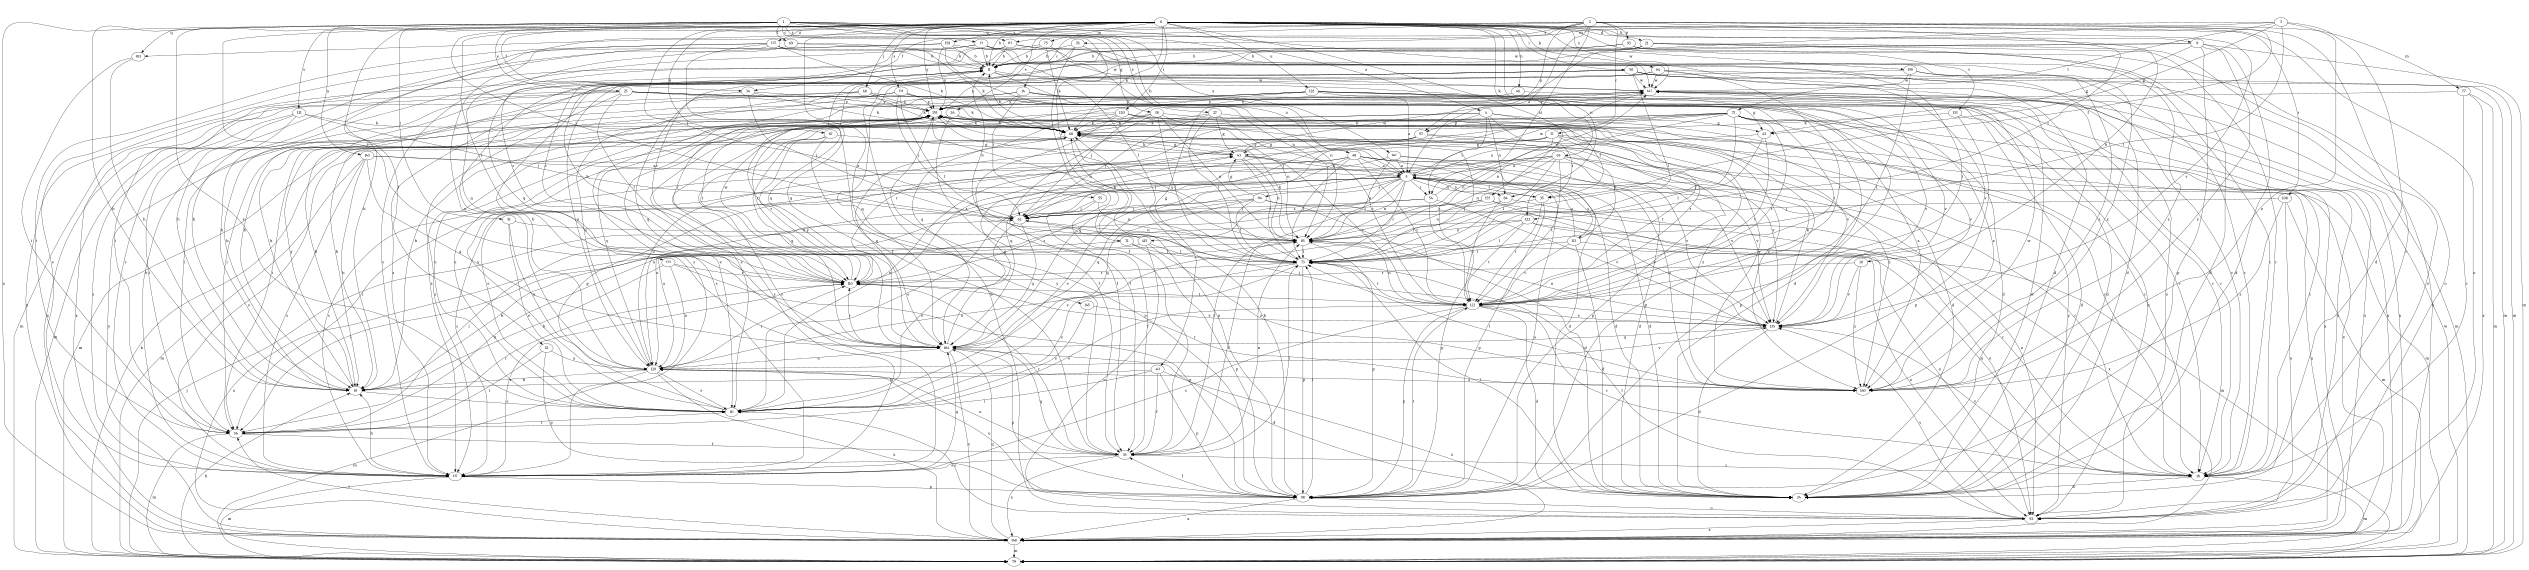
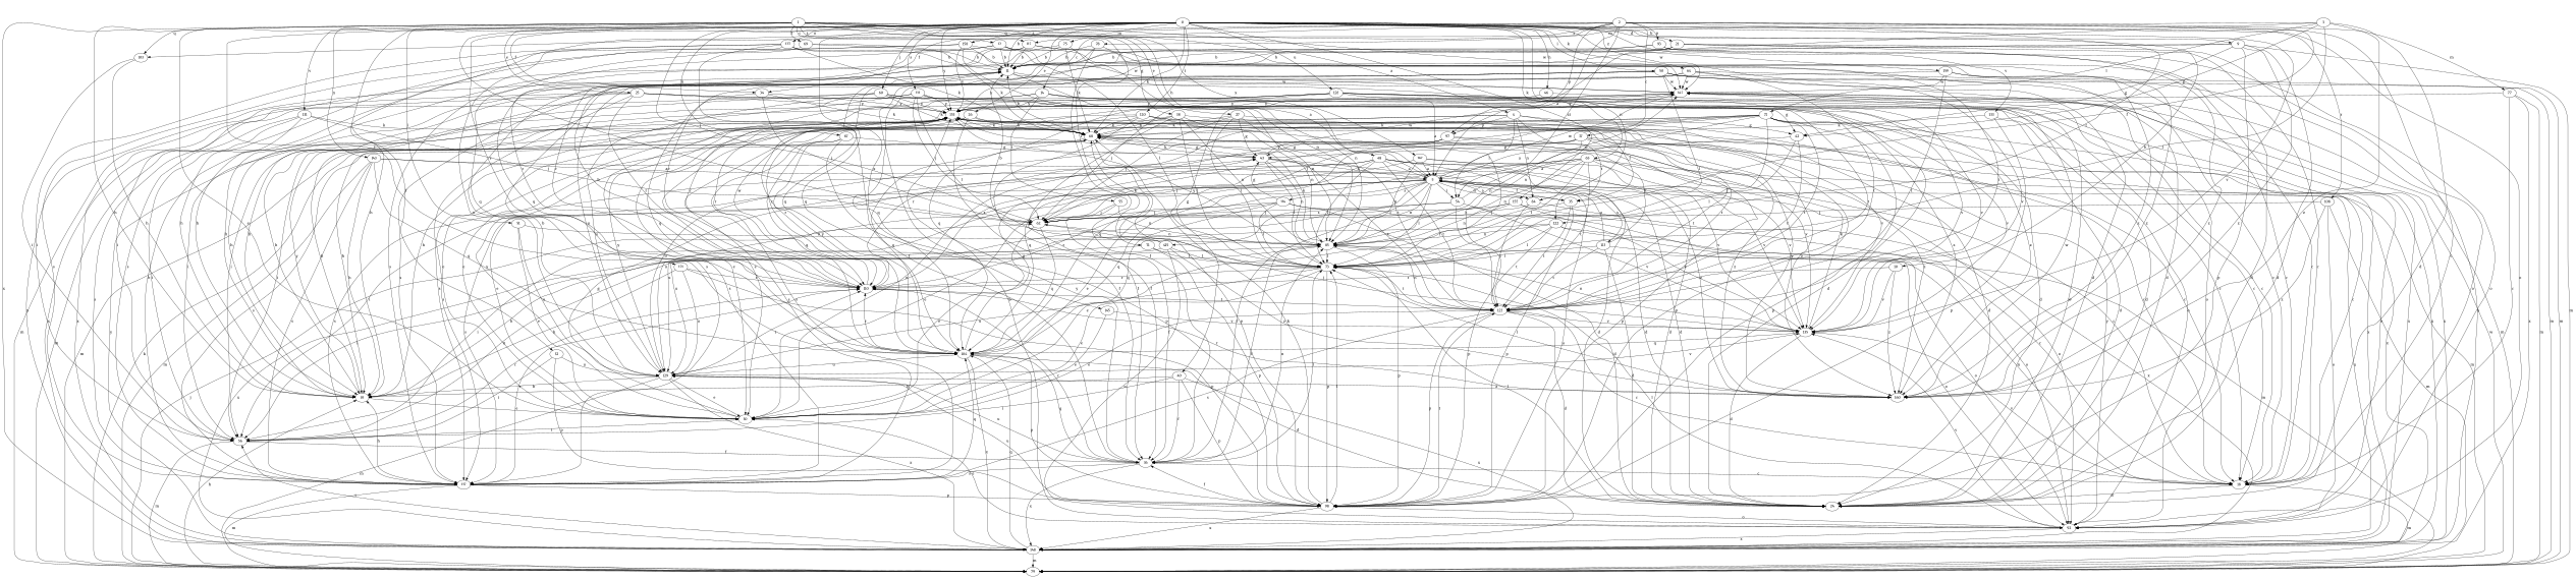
  strict digraph {
    fontname=Merriweather
    node [fontname=Merriweather]
    edge [fontname=Merriweather]
    0
    9
    10
    11
    21
    25
    26
    32
    46
    50
    51
    60
    62
    64
    65
    67
    68
    75
    84
    92
    108
    110
    111
    120
    127
    128
    131
    133
    135
    142
    143
    145
    153
    155
    158
    159
    24
    42
    160
    117
    79
    98
    148
    85
    18
    104
    56
    30
    49
    36
    129
    73
    123
    5
    43
    147
    1
    4
    12
    27
    34
    38
    48
    69
    71
    103
    112
    121
    35
    54
    97
    122
    2
    14
    17
    77
    93
    113
    114
    n80 [label=415]
    55
    3
    40
    72
    78
    0 -> 9 [label=b]
    0 -> 10 [label=b]
    0 -> 11 [label=b]
    0 -> 21 [label=d]
    0 -> 25 [label=e]
    0 -> 26 [label=e]
    0 -> 32 [label=f]
    0 -> 46 [label=h]
    0 -> 50 [label=i]
    0 -> 51 [label=i]
    0 -> 60 [label=j]
    0 -> 62 [label=j]
    0 -> 64 [label=k]
    0 -> 65 [label=k]
    0 -> 67 [label=k]
    0 -> 68 [label=k]
    0 -> 75 [label=m]
    0 -> 84 [label=n]
    0 -> 92 [label=o]
    0 -> 108 [label=r]
    0 -> 110 [label=r]
    0 -> 111 [label=s]
    0 -> 120 [label=t]
    0 -> 127 [label=u]
    0 -> 128 [label=u]
    0 -> 131 [label=v]
    0 -> 133 [label=v]
    0 -> 135 [label=v]
    0 -> 142 [label=w]
    0 -> 143 [label=x]
    0 -> 145 [label=x]
    0 -> 153 [label=y]
    0 -> 155 [label=z]
    0 -> 158 [label=z]
    0 -> 159 [label=z]
    9 -> 11 [label=b]
    9 -> 24 [label=d]
    9 -> 42 [label=g]
    9 -> 160 [label=z]
    9 -> 117 [label=s]
    9 -> 79 [label=m]
    9 -> 98 [label=p]
    10 -> 110 [label=r]
    10 -> 135 [label=v]
    10 -> 160 [label=z]
    11 -> 142 [label=w]
    11 -> 24 [label=d]
    11 -> 148 [label=x]
    11 -> 85 [label=n]
    21 -> 11 [label=b]
    21 -> 92 [label=o]
    21 -> 24 [label=d]
    21 -> 18 [label=c]
    21 -> 104 [label=q]
    21 -> 56 [label=i]
-   25 -> 68 [label=k]
    25 -> 110 [label=r]
    25 -> 153 [label=y]
    25 -> 24 [label=d]
    25 -> 160 [label=z]
    25 -> 117 [label=s]
    25 -> 79 [label=m]
    25 -> 148 [label=x]
    26 -> 68 [label=k]
    26 -> 24 [label=d]
    26 -> 30 [label=e]
    26 -> 49 [label=h]
    26 -> 36 [label=f]
    32 -> 98 [label=p]
    32 -> 56 [label=i]
    32 -> 129 [label=u]
    46 -> 153 [label=y]
    46 -> 148 [label=x]
    50 -> 92 [label=o]
    50 -> 142 [label=w]
    50 -> 117 [label=s]
    50 -> 148 [label=x]
    50 -> 18 [label=c]
    50 -> 49 [label=h]
    50 -> 129 [label=u]
    50 -> 73 [label=l]
    51 -> 85 [label=n]
    51 -> 30 [label=e]
    51 -> 129 [label=u]
    60 -> 68 [label=k]
    60 -> 153 [label=y]
    60 -> 148 [label=x]
-   153 -> 85 [label=n]
+   60 -> 85 [label=n]
    60 -> 18 [label=c]
    60 -> 49 [label=h]
    60 -> 129 [label=u]
    62 -> 85 [label=n]
    62 -> 104 [label=q]
    62 -> 30 [label=e]
    64 -> 135 [label=v]
    64 -> 142 [label=w]
    64 -> 79 [label=m]
    64 -> 104 [label=q]
    64 -> 49 [label=h]
    64 -> 123 [label=t]
    65 -> 135 [label=v]
    65 -> 79 [label=m]
    65 -> 85 [label=n]
    65 -> 18 [label=c]
    65 -> 30 [label=e]
    65 -> 129 [label=u]
    65 -> 73 [label=l]
    65 -> 123 [label=t]
    65 -> 5 [label=a]
    67 -> 110 [label=r]
    67 -> 98 [label=p]
    67 -> 104 [label=q]
    67 -> 43 [label=g]
    68 -> 11 [label=b]
    68 -> 135 [label=v]
    68 -> 117 [label=s]
    68 -> 79 [label=m]
    68 -> 98 [label=p]
    68 -> 104 [label=q]
    68 -> 43 [label=g]
    75 -> 11 [label=b]
    75 -> 68 [label=k]
    75 -> 104 [label=q]
    75 -> 5 [label=a]
    84 -> 62 [label=j]
    84 -> 92 [label=o]
    84 -> 123 [label=t]
    92 -> 11 [label=b]
    92 -> 135 [label=v]
    92 -> 153 [label=y]
    92 -> 148 [label=x]
    92 -> 30 [label=e]
    92 -> 73 [label=l]
    108 -> 62 [label=j]
    108 -> 92 [label=o]
    108 -> 160 [label=z]
    108 -> 79 [label=m]
    110 -> 11 [label=b]
    110 -> 142 [label=w]
    110 -> 123 [label=t]
    111 -> 62 [label=j]
    111 -> 135 [label=v]
    111 -> 153 [label=y]
    111 -> 56 [label=i]
    111 -> 49 [label=h]
    111 -> 73 [label=l]
    111 -> 123 [label=t]
    120 -> 68 [label=k]
    120 -> 117 [label=s]
    120 -> 98 [label=p]
    120 -> 148 [label=x]
    120 -> 85 [label=n]
    120 -> 30 [label=e]
    120 -> 36 [label=f]
    127 -> 11 [label=b]
    127 -> 68 [label=k]
    127 -> 24 [label=d]
    127 -> 117 [label=s]
    127 -> 56 [label=i]
    127 -> 36 [label=f]
    127 -> 129 [label=u]
    128 -> 62 [label=j]
    128 -> 92 [label=o]
    128 -> 135 [label=v]
    128 -> 153 [label=y]
    128 -> 148 [label=x]
    128 -> 18 [label=c]
    128 -> 56 [label=i]
    128 -> 49 [label=h]
    128 -> 5 [label=a]
    131 -> 62 [label=j]
    131 -> 68 [label=k]
    131 -> 117 [label=s]
    131 -> 79 [label=m]
    131 -> 56 [label=i]
    133 -> 68 [label=k]
    133 -> 24 [label=d]
    133 -> 98 [label=p]
    135 -> 62 [label=j]
    135 -> 68 [label=k]
    135 -> 24 [label=d]
    135 -> 85 [label=n]
    135 -> 104 [label=q]
    142 -> 153 [label=y]
    142 -> 79 [label=m]
    142 -> 148 [label=x]
    142 -> 18 [label=c]
    142 -> 104 [label=q]
    143 -> 24 [label=d]
    143 -> 117 [label=s]
    143 -> 79 [label=m]
    143 -> 104 [label=q]
    143 -> 49 [label=h]
    143 -> 5 [label=a]
    145 -> 135 [label=v]
    145 -> 30 [label=e]
    153 -> 68 [label=k]
    153 -> 110 [label=r]
    153 -> 135 [label=v]
    153 -> 160 [label=z]
    153 -> 117 [label=s]
    153 -> 56 [label=i]
    153 -> 30 [label=e]
    153 -> 123 [label=t]
    155 -> 62 [label=j]
    155 -> 135 [label=v]
    155 -> 148 [label=x]
    155 -> 85 [label=n]
    155 -> 73 [label=l]
    158 -> 11 [label=b]
    158 -> 153 [label=y]
    158 -> 24 [label=d]
    158 -> 117 [label=s]
    158 -> 85 [label=n]
    158 -> 104 [label=q]
    159 -> 142 [label=w]
    159 -> 153 [label=y]
    159 -> 79 [label=m]
    159 -> 18 [label=c]
    159 -> 123 [label=t]
    24 -> 142 [label=w]
    24 -> 73 [label=l]
    42 -> 73 [label=l]
    42 -> 123 [label=t]
    42 -> 5 [label=a]
    160 -> 110 [label=r]
    160 -> 142 [label=w]
    160 -> 153 [label=y]
    160 -> 73 [label=l]
    117 -> 11 [label=b]
    117 -> 110 [label=r]
    117 -> 79 [label=m]
    117 -> 98 [label=p]
    117 -> 104 [label=q]
    117 -> 49 [label=h]
    79 -> 62 [label=j]
    79 -> 68 [label=k]
    79 -> 142 [label=w]
    79 -> 49 [label=h]
    98 -> 68 [label=k]
    98 -> 92 [label=o]
    98 -> 148 [label=x]
    98 -> 36 [label=f]
    98 -> 129 [label=u]
    98 -> 73 [label=l]
    98 -> 123 [label=t]
    98 -> 5 [label=a]
    148 -> 153 [label=y]
    148 -> 79 [label=m]
    148 -> 104 [label=q]
    148 -> 56 [label=i]
    85 -> 68 [label=k]
    85 -> 98 [label=p]
    85 -> 56 [label=i]
    85 -> 36 [label=f]
    85 -> 73 [label=l]
    18 -> 135 [label=v]
    18 -> 24 [label=d]
    18 -> 79 [label=m]
    18 -> 85 [label=n]
    104 -> 110 [label=r]
    104 -> 153 [label=y]
    104 -> 24 [label=d]
    104 -> 98 [label=p]
    104 -> 148 [label=x]
    104 -> 129 [label=u]
    104 -> 43 [label=g]
    56 -> 110 [label=r]
    56 -> 79 [label=m]
    56 -> 85 [label=n]
    56 -> 36 [label=f]
    30 -> 153 [label=y]
    30 -> 56 [label=i]
    30 -> 43 [label=g]
    49 -> 153 [label=y]
    49 -> 30 [label=e]
    36 -> 110 [label=r]
    36 -> 153 [label=y]
    36 -> 117 [label=s]
    36 -> 148 [label=x]
    36 -> 85 [label=n]
    36 -> 18 [label=c]
    36 -> 104 [label=q]
    36 -> 129 [label=u]
    36 -> 73 [label=l]
    129 -> 11 [label=b]
    129 -> 110 [label=r]
    129 -> 135 [label=v]
    129 -> 153 [label=y]
    129 -> 160 [label=z]
    129 -> 79 [label=m]
    129 -> 148 [label=x]
    129 -> 30 [label=e]
    129 -> 49 [label=h]
    73 -> 110 [label=r]
    73 -> 153 [label=y]
    73 -> 98 [label=p]
    73 -> 30 [label=e]
    73 -> 129 [label=u]
    73 -> 123 [label=t]
    123 -> 135 [label=v]
    123 -> 24 [label=d]
    123 -> 117 [label=s]
    123 -> 98 [label=p]
    123 -> 85 [label=n]
    123 -> 18 [label=c]
    123 -> 30 [label=e]
    5 -> 84 [label=n]
    5 -> 92 [label=o]
    5 -> 142 [label=w]
    5 -> 153 [label=y]
    5 -> 117 [label=s]
    5 -> 148 [label=x]
    5 -> 85 [label=n]
    5 -> 104 [label=q]
    5 -> 30 [label=e]
    5 -> 36 [label=f]
    5 -> 129 [label=u]
    5 -> 73 [label=l]
    5 -> 35 [label=f]
    5 -> 54 [label=i]
    5 -> 113 [label=s]
    5 -> 114 [label=s]
    5 -> n80 [label=s]
    43 -> 68 [label=k]
    43 -> 142 [label=w]
    43 -> 24 [label=d]
    43 -> 85 [label=n]
    43 -> 73 [label=l]
    43 -> 123 [label=t]
    43 -> 5 [label=a]
    147 -> 135 [label=v]
    147 -> 24 [label=d]
    147 -> 85 [label=n]
    147 -> 56 [label=i]
    147 -> 5 [label=a]
    1 -> 62 [label=j]
    1 -> 142 [label=w]
    1 -> 148 [label=x]
    1 -> 30 [label=e]
    1 -> 49 [label=h]
    1 -> 147 [label=x]
    1 -> 4 [label=a]
    1 -> 12 [label=c]
    1 -> 27 [label=e]
    1 -> 34 [label=f]
    1 -> 38 [label=g]
    1 -> 48 [label=h]
    1 -> 69 [label=l]
    1 -> 71 [label=l]
    1 -> 103 [label=q]
    1 -> 112 [label=s]
    1 -> 121 [label=t]
    4 -> 84 [label=n]
    4 -> 110 [label=r]
    4 -> 42 [label=g]
    4 -> 49 [label=h]
    4 -> 35 [label=f]
    4 -> 54 [label=i]
    4 -> 97 [label=p]
    4 -> 122 [label=t]
    12 -> 11 [label=b]
    12 -> 110 [label=r]
    12 -> 142 [label=w]
    12 -> 160 [label=z]
    12 -> 49 [label=h]
    12 -> 73 [label=l]
    27 -> 62 [label=j]
    27 -> 68 [label=k]
    27 -> 18 [label=c]
    27 -> 73 [label=l]
    27 -> 123 [label=t]
    27 -> 43 [label=g]
    34 -> 62 [label=j]
    34 -> 68 [label=k]
    34 -> 153 [label=y]
    34 -> 104 [label=q]
    38 -> 68 [label=k]
    38 -> 85 [label=n]
    38 -> 18 [label=c]
    38 -> 30 [label=e]
    38 -> 36 [label=f]
    38 -> 73 [label=l]
    38 -> 123 [label=t]
    48 -> 62 [label=j]
    48 -> 135 [label=v]
    48 -> 24 [label=d]
    48 -> 160 [label=z]
    48 -> 117 [label=s]
    48 -> 30 [label=e]
    48 -> 73 [label=l]
    48 -> 123 [label=t]
    48 -> 5 [label=a]
    69 -> 11 [label=b]
    69 -> 68 [label=k]
    69 -> 49 [label=h]
    71 -> 98 [label=p]
    71 -> 148 [label=x]
    71 -> 73 [label=l]
    103 -> 56 [label=i]
    103 -> 49 [label=h]
    112 -> 11 [label=b]
    112 -> 110 [label=r]
    112 -> 160 [label=z]
    112 -> 117 [label=s]
    112 -> 18 [label=c]
    121 -> 110 [label=r]
    121 -> 98 [label=p]
    121 -> 49 [label=h]
    121 -> 129 [label=u]
    35 -> 98 [label=p]
    35 -> 30 [label=e]
    35 -> 123 [label=t]
    35 -> 5 [label=a]
    54 -> 62 [label=j]
    54 -> 135 [label=v]
    54 -> 142 [label=w]
    54 -> 98 [label=p]
    54 -> 129 [label=u]
    97 -> 110 [label=r]
    97 -> 160 [label=z]
    97 -> 98 [label=p]
    97 -> 104 [label=q]
    97 -> 43 [label=g]
    122 -> 92 [label=o]
    122 -> 79 [label=m]
    122 -> 85 [label=n]
    122 -> 56 [label=i]
    122 -> 73 [label=l]
    122 -> 123 [label=t]
    2 -> 18 [label=c]
    2 -> 49 [label=h]
    2 -> 5 [label=a]
    2 -> 34 [label=f]
    2 -> 103 [label=q]
    2 -> 112 [label=s]
    2 -> 35 [label=f]
    2 -> 54 [label=i]
    2 -> 97 [label=p]
    2 -> 122 [label=t]
    2 -> 14 [label=c]
    2 -> 17 [label=c]
    2 -> 77 [label=m]
    2 -> 93 [label=p]
    14 -> 110 [label=r]
    14 -> 153 [label=y]
    14 -> 24 [label=d]
    14 -> 42 [label=g]
    14 -> 160 [label=z]
    14 -> 117 [label=s]
    14 -> 55 [label=i]
    17 -> 160 [label=z]
    17 -> 148 [label=x]
    17 -> 85 [label=n]
    17 -> 30 [label=e]
    17 -> 129 [label=u]
    17 -> 123 [label=t]
    17 -> 43 [label=g]
    77 -> 153 [label=y]
    77 -> 79 [label=m]
    77 -> 148 [label=x]
    77 -> 18 [label=c]
    93 -> 11 [label=b]
    93 -> 92 [label=o]
    93 -> 160 [label=z]
    93 -> 104 [label=q]
    113 -> 68 [label=k]
    113 -> 92 [label=o]
    113 -> 24 [label=d]
    113 -> 73 [label=l]
    113 -> 123 [label=t]
    113 -> 5 [label=a]
    114 -> 62 [label=j]
    114 -> 110 [label=r]
    114 -> 24 [label=d]
    114 -> 18 [label=c]
    114 -> 104 [label=q]
    114 -> 73 [label=l]
    114 -> 43 [label=g]
    n80 -> 11 [label=b]
    n80 -> 68 [label=k]
    n80 -> 92 [label=o]
    n80 -> 160 [label=z]
    n80 -> 49 [label=h]
    n80 -> 73 [label=l]
    55 -> 62 [label=j]
    55 -> 85 [label=n]
    55 -> 36 [label=f]
    3 -> 24 [label=d]
    3 -> 42 [label=g]
    3 -> 160 [label=z]
    3 -> 73 [label=l]
    3 -> 40 [label=g]
    3 -> 72 [label=l]
    3 -> 78 [label=m]
    40 -> 98 [label=p]
    40 -> 148 [label=x]
    40 -> 56 [label=i]
    40 -> 49 [label=h]
    40 -> 36 [label=f]
    72 -> 62 [label=j]
    72 -> 68 [label=k]
    72 -> 92 [label=o]
    72 -> 110 [label=r]
    72 -> 135 [label=v]
    72 -> 117 [label=s]
    72 -> 98 [label=p]
    72 -> 85 [label=n]
    72 -> 18 [label=c]
    72 -> 104 [label=q]
    72 -> 73 [label=l]
    72 -> 123 [label=t]
    78 -> 11 [label=b]
    78 -> 110 [label=r]
    78 -> 36 [label=f]
    78 -> 123 [label=t]
  }
